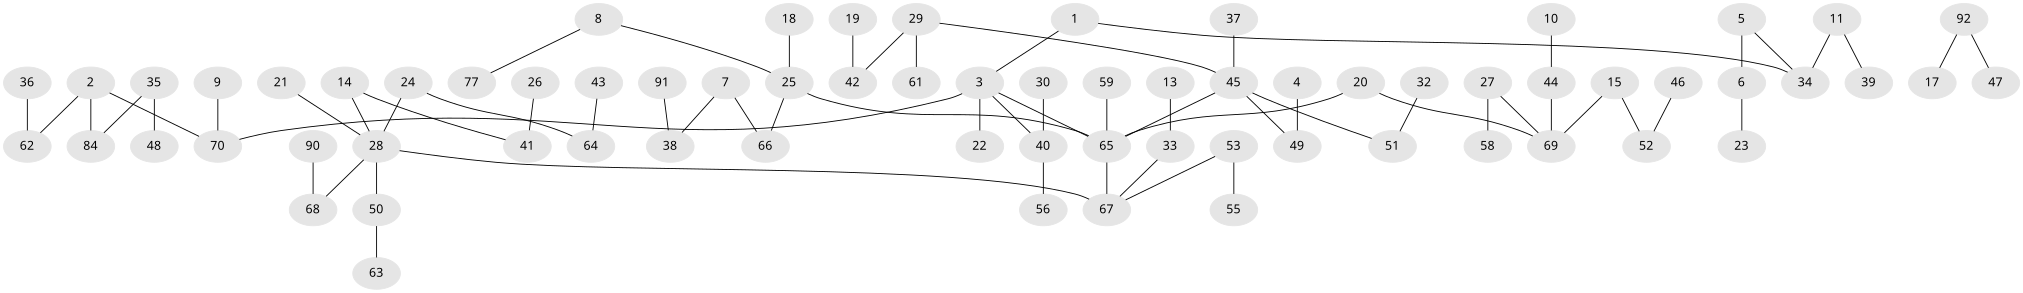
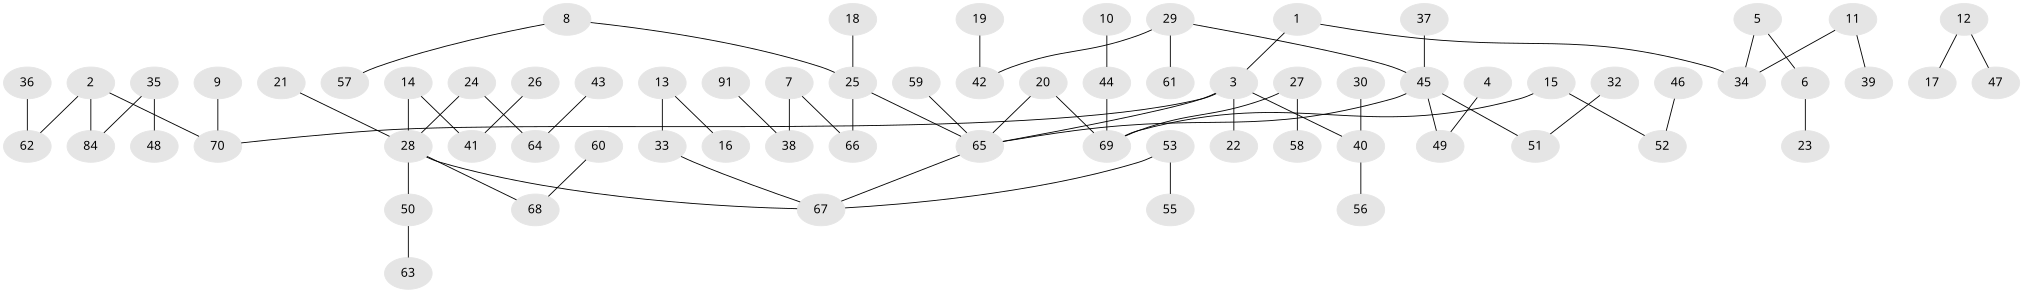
  graph {
    fontname="Noto Sans"
    node [color=gray90 fontname="Noto Sans" style=filled]
    edge [fontname="Noto Sans" weight=1.0]
    1
    3
    34
    70
    22
    40
    65
    n8 [label=84]
    2
    62
    56
    67
    4
    49
    5
    6
    23
    7
    38
    66
    8
    25
-   57 [label=77]
+   57
    9
    10
    44
    69
    11
    39
-   12 [label=92]
+   12
    17
    47
    13
+   16
    33
    14
    28
    41
    68
    50
    15
    52
    18
    19
    42
    20
    21
    24
    64
    26
    27
    58
    63
    29
    45
    61
    51
    30
    n59 [label=91]
    32
    35
    48
    36
    37
    43
    46
    53
    55
    59
-   60 [label=90]
+   60
    1 -- 3
    1 -- 34
    3 -- 70
    3 -- 22
    3 -- 40
    3 -- 65
    40 -- 56
    65 -- 67
    2 -- 70
    2 -- n8
    2 -- 62
    4 -- 49
    5 -- 34
    5 -- 6
    6 -- 23
    7 -- 38
    7 -- 66
    8 -- 25
    8 -- 57
    25 -- 65
    25 -- 66
    9 -- 70
    10 -- 44
    44 -- 69
    11 -- 34
    11 -- 39
    12 -- 17
    12 -- 47
+   13 -- 16
    13 -- 33
    33 -- 67
    14 -- 28
    14 -- 41
    28 -- 67
    28 -- 68
    28 -- 50
    50 -- 63
    15 -- 69
    15 -- 52
    18 -- 25
    19 -- 42
    20 -- 65
    20 -- 69
    21 -- 28
    24 -- 28
    24 -- 64
    26 -- 41
    27 -- 69
    27 -- 58
    29 -- 42
    29 -- 45
    29 -- 61
    45 -- 65
    45 -- 49
    45 -- 51
    30 -- 40
    n59 -- 38
    32 -- 51
    35 -- n8
    35 -- 48
    36 -- 62
    37 -- 45
    43 -- 64
    46 -- 52
    53 -- 67
    53 -- 55
    59 -- 65
    60 -- 68
  }
